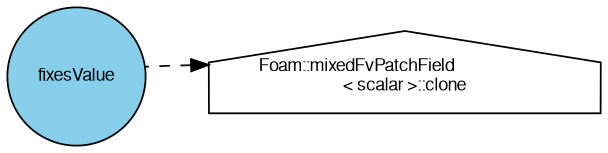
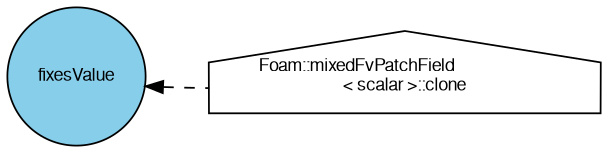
  digraph {
    rankdir=LR
    node [color=black fontname=FreeSans fontsize=10 style=filled]
    n1 [fillcolor=skyblue fontcolor=black height=0.2 label=fixesValue shape=circle width=0.4]
    n2 [height=0.2 label="Foam::mixedFvPatchField\l\< scalar \>::clone" shape=house width=0.4 fillcolor=white]
-   n2 -> n1 [color=black dir=back fontname=FreeSans fontsize=10 labelfontname=FreeSans labelfontsize=10 style=dashed]
+   n1 -> n2 [color=black dir=back fontname=FreeSans fontsize=10 labelfontname=FreeSans labelfontsize=10 style=dashed]
  }
